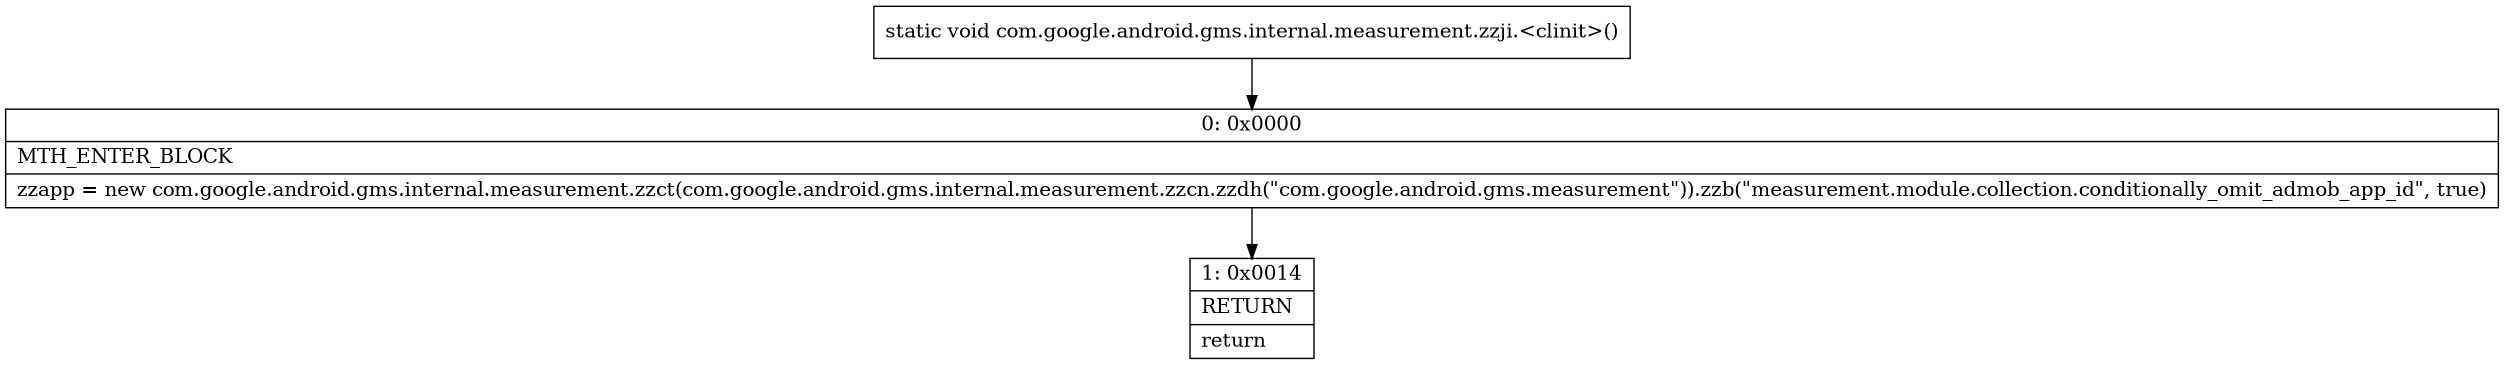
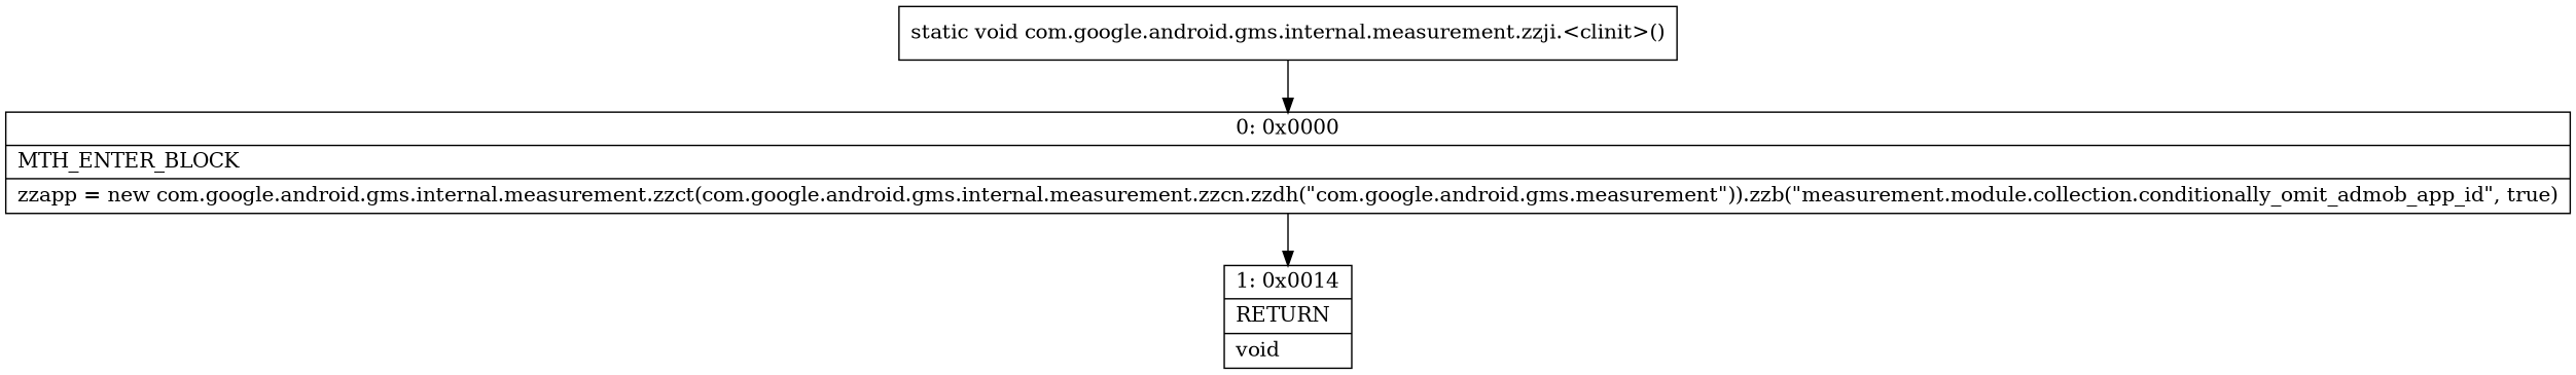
  digraph {
    node [shape=record]
    n1 [label="{0\:\ 0x0000|MTH_ENTER_BLOCK\l|zzapp = new com.google.android.gms.internal.measurement.zzct(com.google.android.gms.internal.measurement.zzcn.zzdh(\"com.google.android.gms.measurement\")).zzb(\"measurement.module.collection.conditionally_omit_admob_app_id\", true)\l}"]
-   n2 [label="{1\:\ 0x0014|RETURN\l|return\l}"]
+   n2 [label="{1\:\ 0x0014|RETURN\l|void\l}"]
    n3 [label="{static void com.google.android.gms.internal.measurement.zzji.\<clinit\>() }"]
    n1 -> n2
    n3 -> n1
  }
